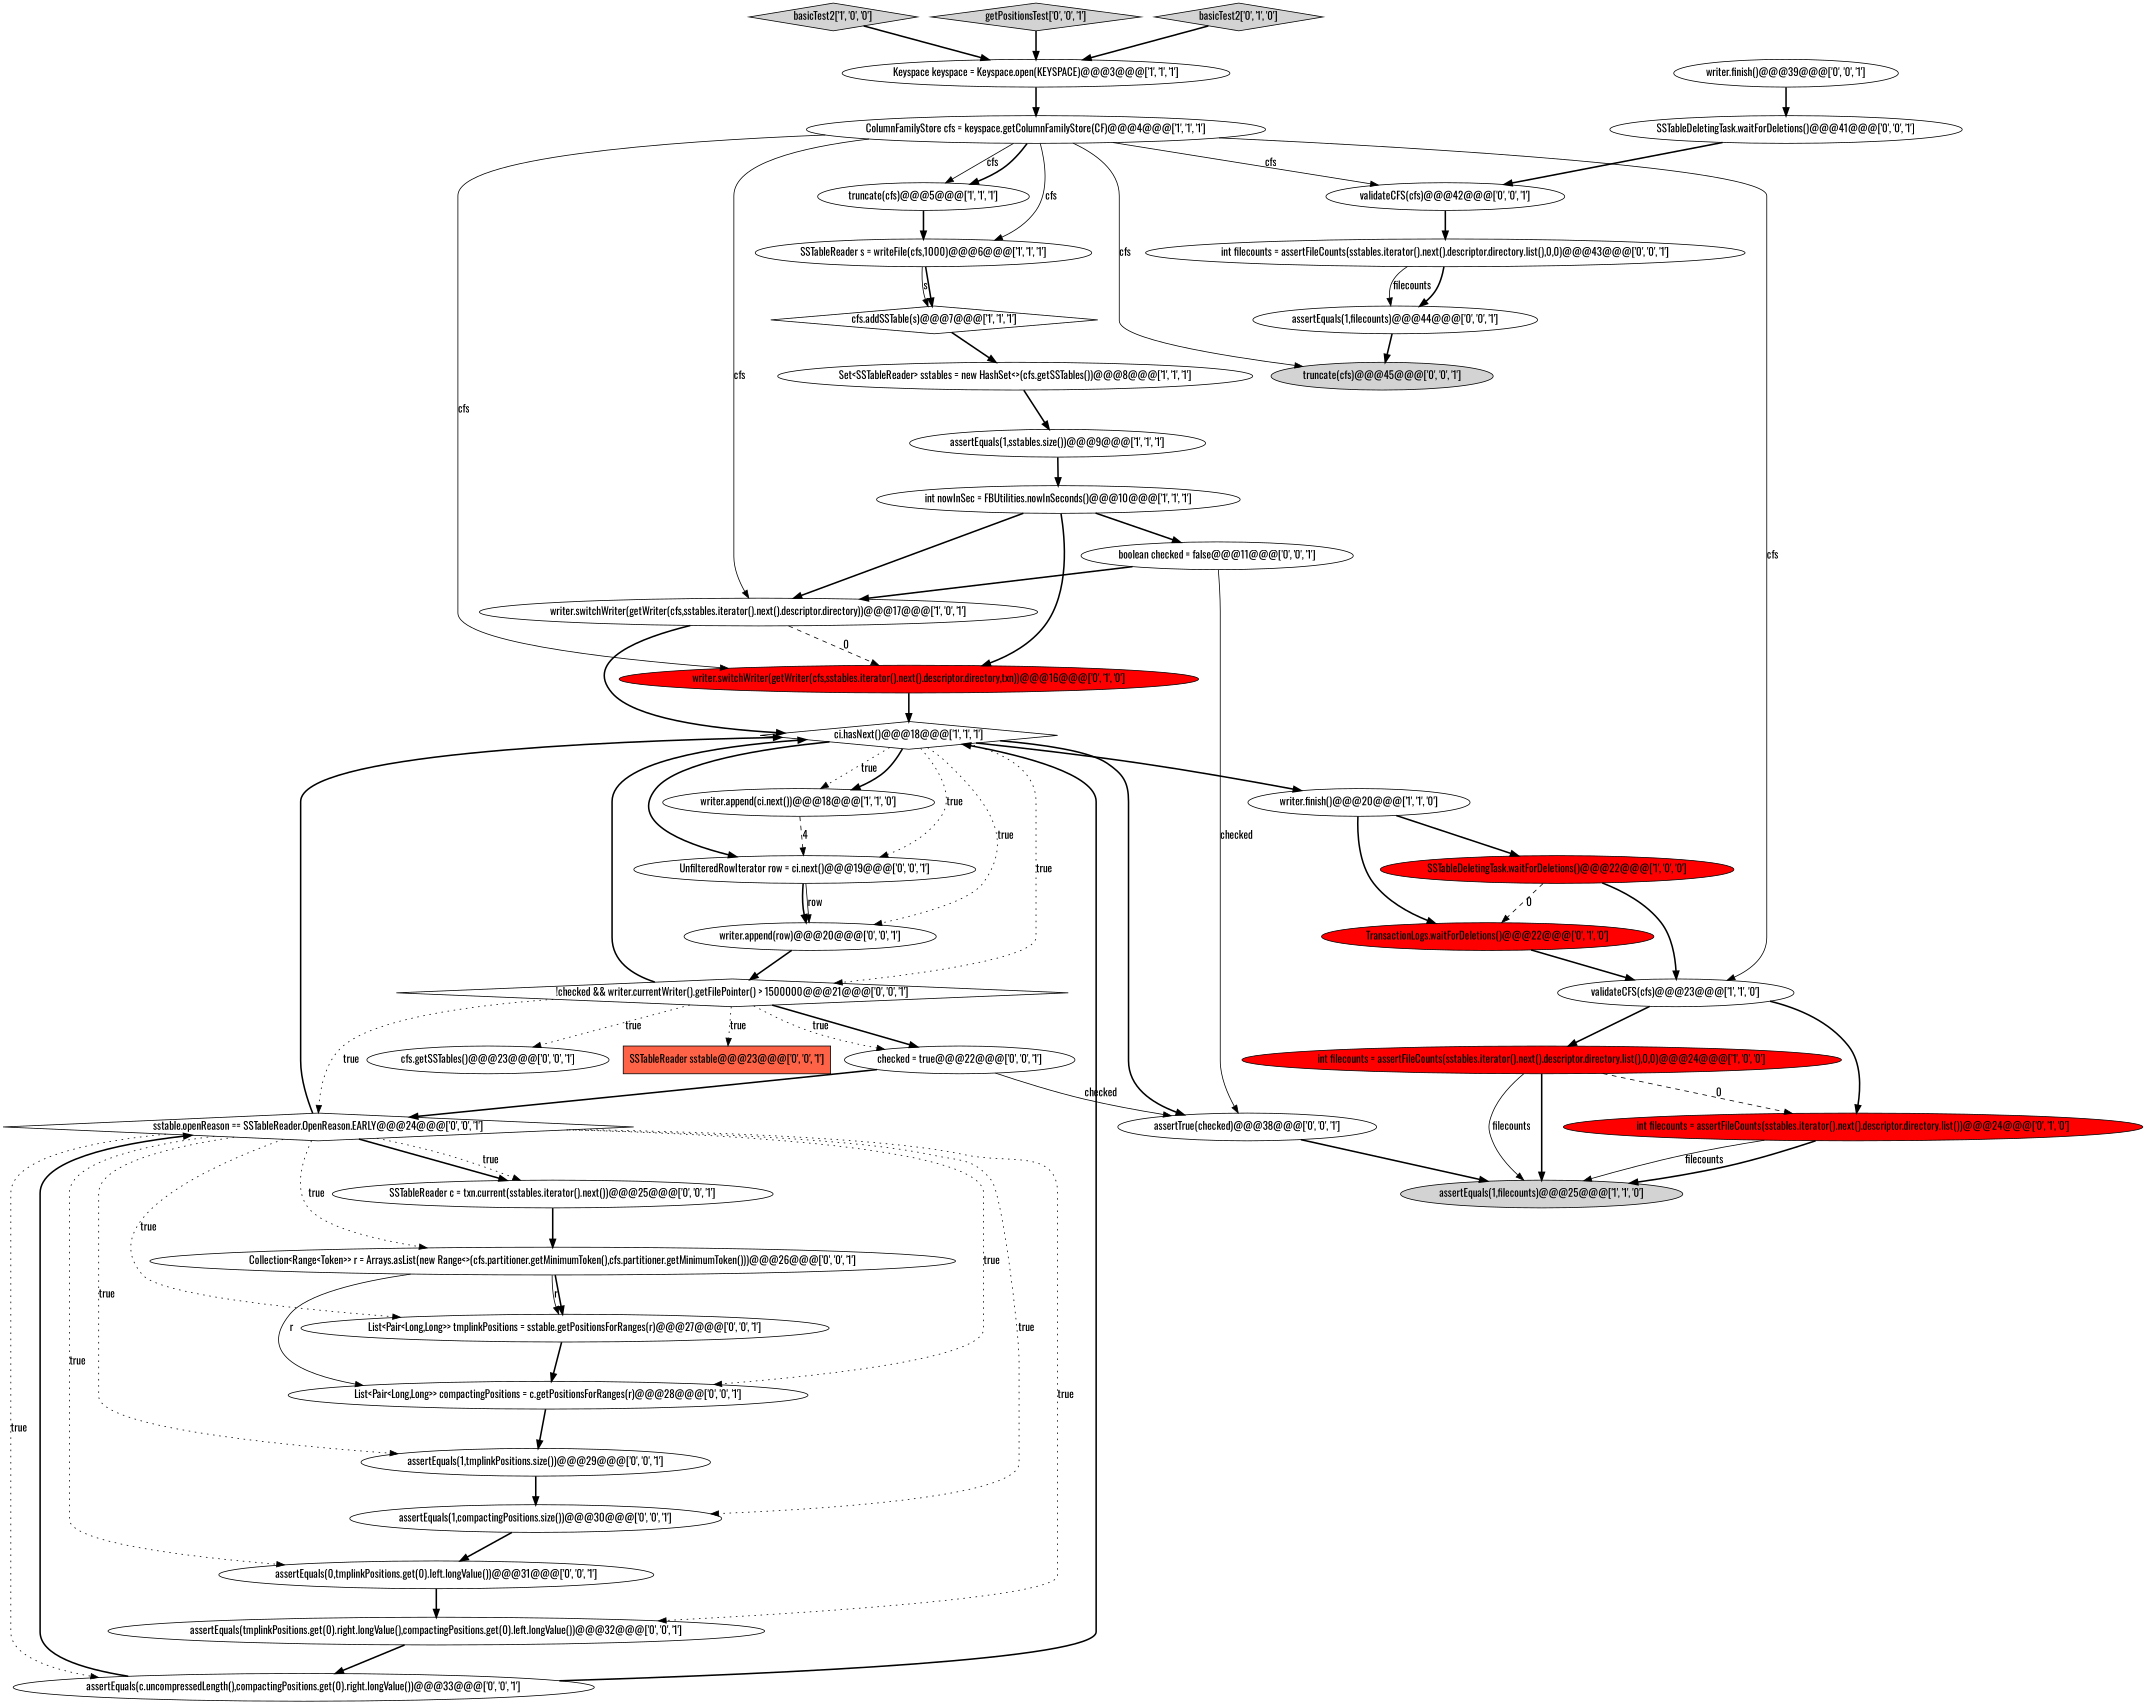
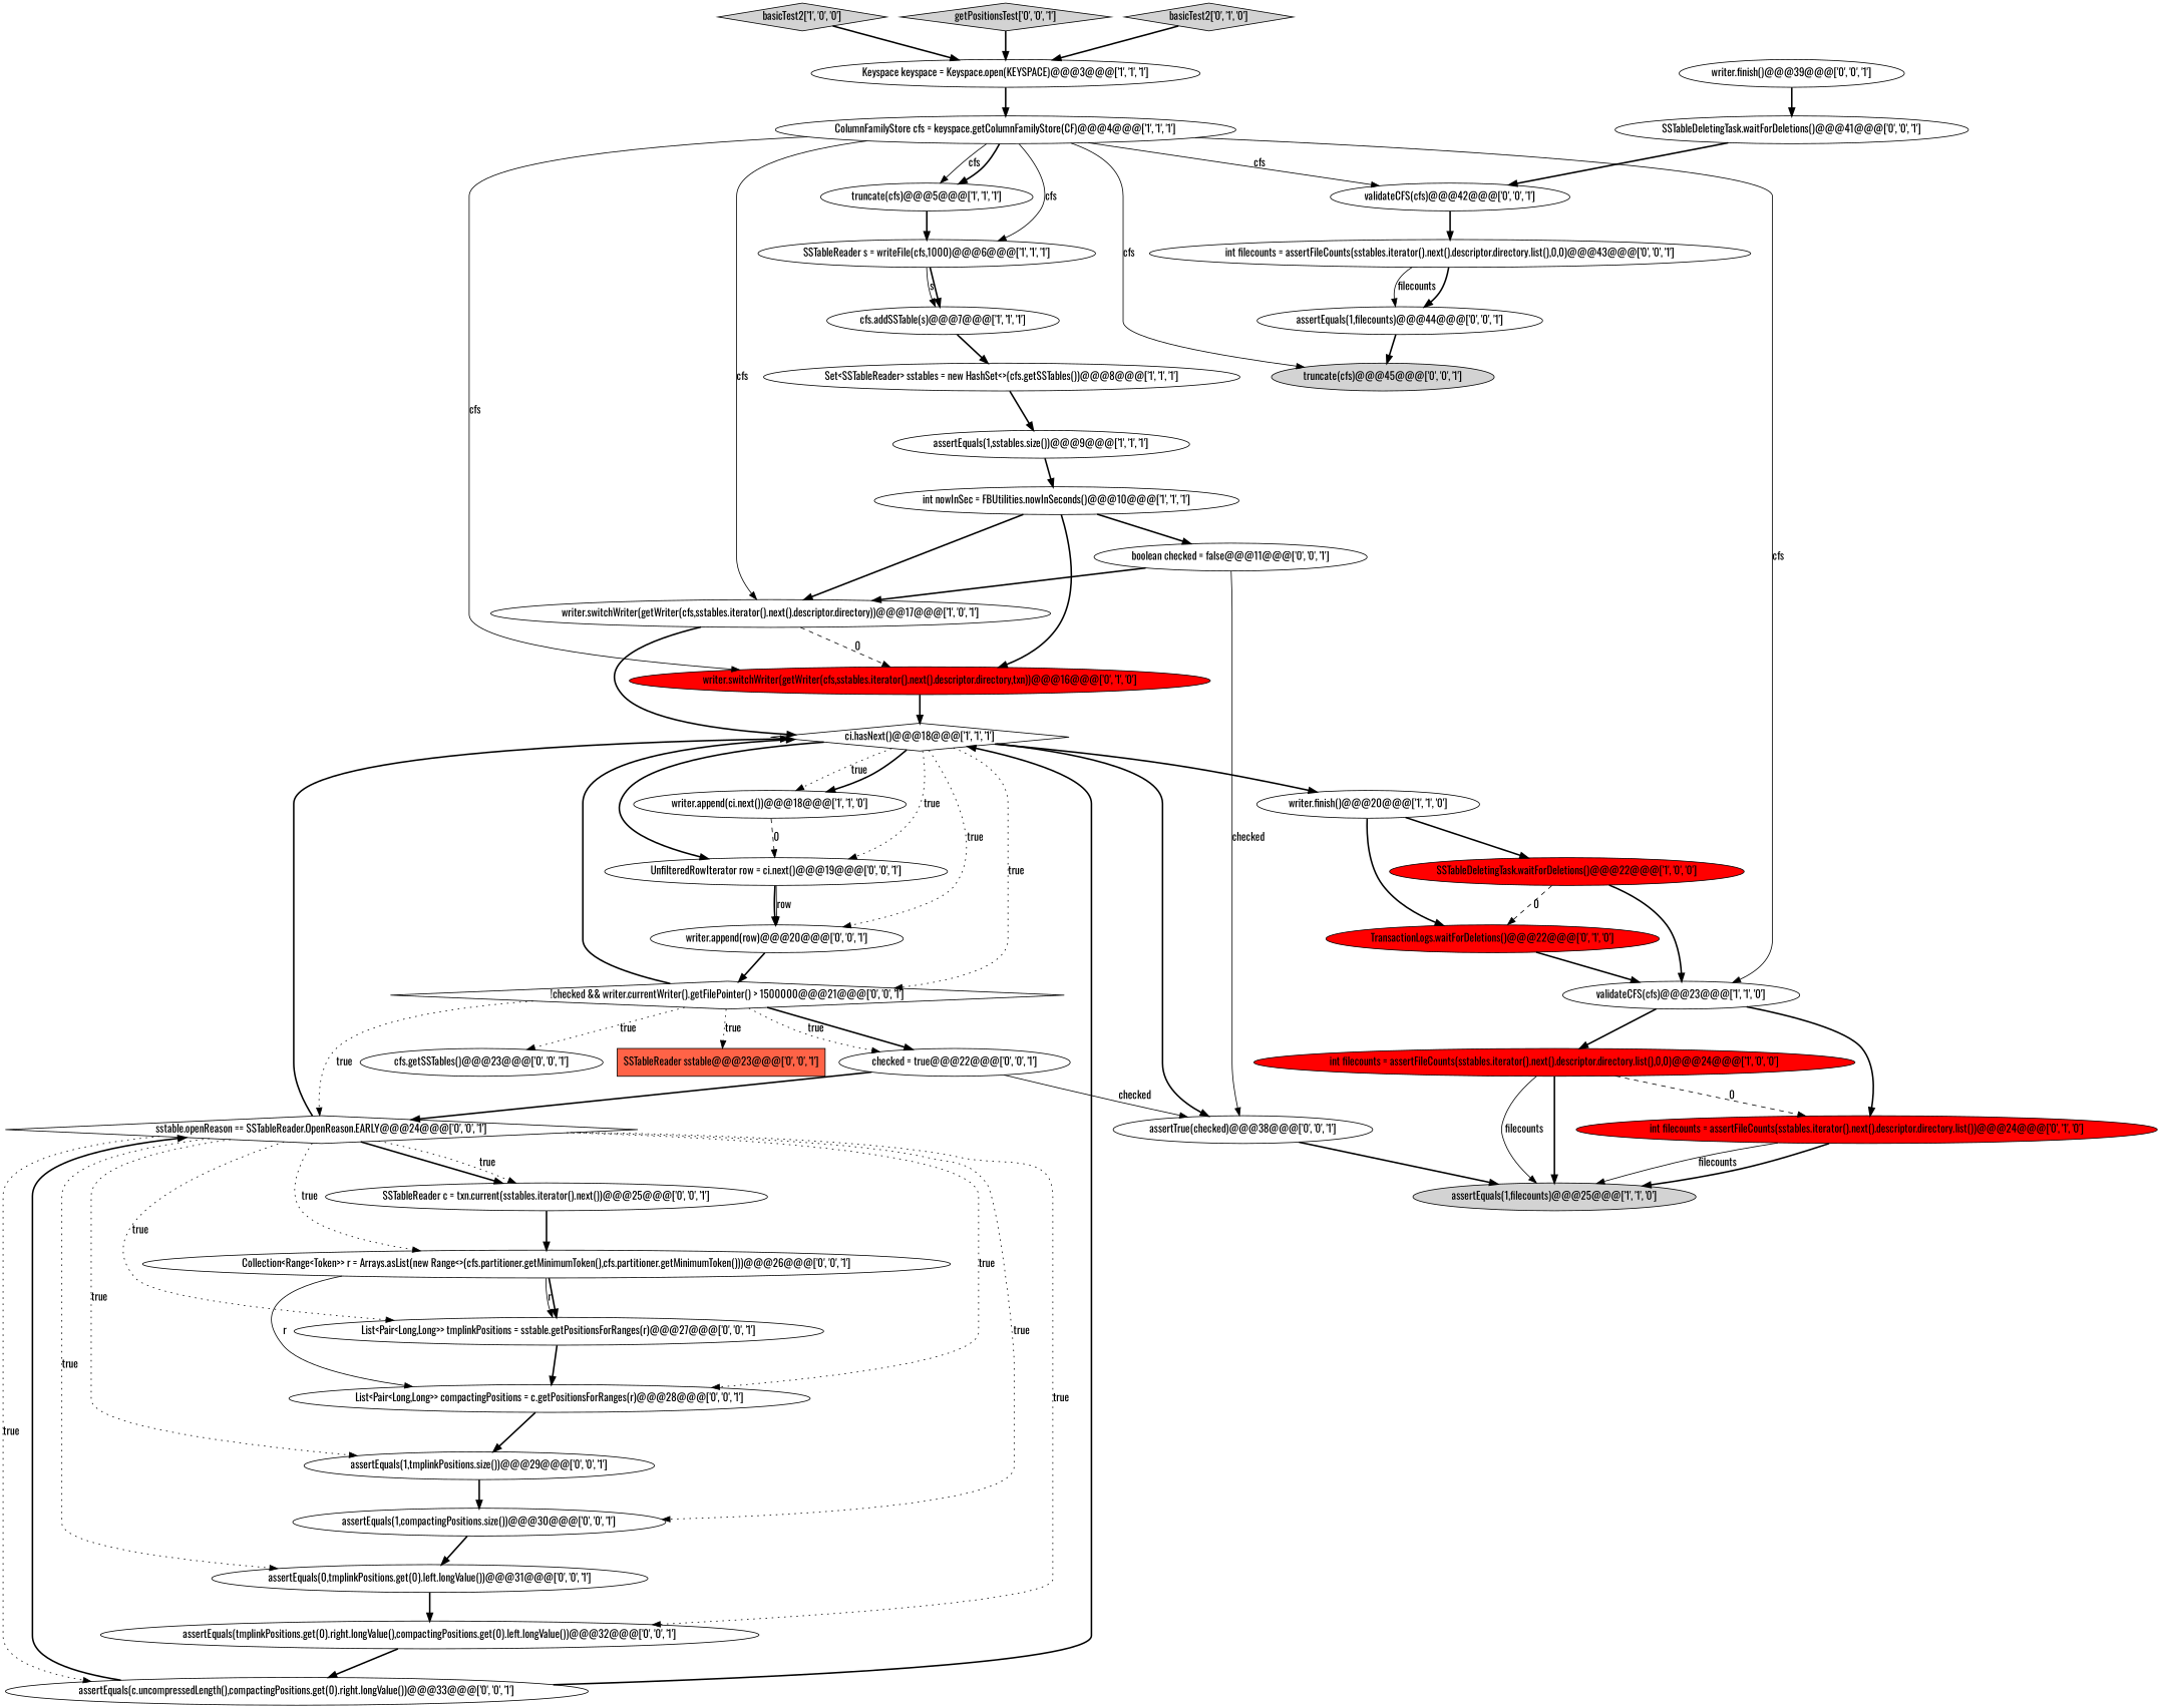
  digraph {
    fontname=Oswald
    node [fillcolor=white fontname=Oswald shape=ellipse style=filled]
    edge [fontname=Oswald style=bold]
    n1 [label="ColumnFamilyStore cfs = keyspace.getColumnFamilyStore(CF)@@@4@@@['1', '1', '1']"]
    n2 [label="truncate(cfs)@@@5@@@['1', '1', '1']"]
    n3 [fillcolor=red label="writer.switchWriter(getWriter(cfs,sstables.iterator().next().descriptor.directory,txn))@@@16@@@['0', '1', '0']"]
    n4 [label="validateCFS(cfs)@@@42@@@['0', '0', '1']"]
    n5 [label="SSTableReader s = writeFile(cfs,1000)@@@6@@@['1', '1', '1']"]
    n6 [label="validateCFS(cfs)@@@23@@@['1', '1', '0']"]
    n7 [fillcolor=lightgray label="truncate(cfs)@@@45@@@['0', '0', '1']"]
    n8 [label="writer.switchWriter(getWriter(cfs,sstables.iterator().next().descriptor.directory))@@@17@@@['1', '0', '1']"]
    n9 [label="ci.hasNext()@@@18@@@['1', '1', '1']" shape=diamond]
    n10 [label="int filecounts = assertFileCounts(sstables.iterator().next().descriptor.directory.list(),0,0)@@@43@@@['0', '0', '1']"]
-   n11 [label="cfs.addSSTable(s)@@@7@@@['1', '1', '1']" shape=diamond]
+   n11 [label="cfs.addSSTable(s)@@@7@@@['1', '1', '1']"]
    n12 [fillcolor=red label="int filecounts = assertFileCounts(sstables.iterator().next().descriptor.directory.list(),0,0)@@@24@@@['1', '0', '0']"]
    n13 [fillcolor=red label="int filecounts = assertFileCounts(sstables.iterator().next().descriptor.directory.list())@@@24@@@['0', '1', '0']"]
    n14 [fillcolor=lightgray label="basicTest2['1', '0', '0']" shape=diamond]
    n15 [label="Keyspace keyspace = Keyspace.open(KEYSPACE)@@@3@@@['1', '1', '1']"]
    n16 [fillcolor=lightgray label="assertEquals(1,filecounts)@@@25@@@['1', '1', '0']"]
    n17 [label="cfs.getSSTables()@@@23@@@['0', '0', '1']"]
    n18 [label="UnfilteredRowIterator row = ci.next()@@@19@@@['0', '0', '1']"]
    n19 [label="writer.append(row)@@@20@@@['0', '0', '1']"]
    n20 [label="!checked && writer.currentWriter().getFilePointer() > 1500000@@@21@@@['0', '0', '1']" shape=diamond]
    n21 [label="writer.finish()@@@20@@@['1', '1', '0']"]
    n22 [label="assertTrue(checked)@@@38@@@['0', '0', '1']"]
    n23 [label="writer.append(ci.next())@@@18@@@['1', '1', '0']"]
    n24 [label="assertEquals(c.uncompressedLength(),compactingPositions.get(0).right.longValue())@@@33@@@['0', '0', '1']"]
    n25 [label="sstable.openReason == SSTableReader.OpenReason.EARLY@@@24@@@['0', '0', '1']" shape=diamond]
    n26 [label="SSTableReader c = txn.current(sstables.iterator().next())@@@25@@@['0', '0', '1']"]
    n27 [label="Collection<Range<Token>> r = Arrays.asList(new Range<>(cfs.partitioner.getMinimumToken(),cfs.partitioner.getMinimumToken()))@@@26@@@['0', '0', '1']"]
    n28 [label="List<Pair<Long,Long>> tmplinkPositions = sstable.getPositionsForRanges(r)@@@27@@@['0', '0', '1']"]
    n29 [label="List<Pair<Long,Long>> compactingPositions = c.getPositionsForRanges(r)@@@28@@@['0', '0', '1']"]
    n30 [label="assertEquals(1,tmplinkPositions.size())@@@29@@@['0', '0', '1']"]
    n31 [label="assertEquals(1,compactingPositions.size())@@@30@@@['0', '0', '1']"]
    n32 [label="assertEquals(0,tmplinkPositions.get(0).left.longValue())@@@31@@@['0', '0', '1']"]
    n33 [label="assertEquals(tmplinkPositions.get(0).right.longValue(),compactingPositions.get(0).left.longValue())@@@32@@@['0', '0', '1']"]
    n34 [label="assertEquals(1,filecounts)@@@44@@@['0', '0', '1']"]
    n35 [fillcolor=red label="TransactionLogs.waitForDeletions()@@@22@@@['0', '1', '0']"]
    n36 [label="Set<SSTableReader> sstables = new HashSet<>(cfs.getSSTables())@@@8@@@['1', '1', '1']"]
    n37 [label="checked = true@@@22@@@['0', '0', '1']"]
    n38 [fillcolor=tomato label="SSTableReader sstable@@@23@@@['0', '0', '1']" shape=box]
    n39 [fillcolor=lightgray label="getPositionsTest['0', '0', '1']" shape=diamond]
    n40 [fillcolor=red label="SSTableDeletingTask.waitForDeletions()@@@22@@@['1', '0', '0']"]
    n41 [label="assertEquals(1,sstables.size())@@@9@@@['1', '1', '1']"]
    n42 [label="writer.finish()@@@39@@@['0', '0', '1']"]
    n43 [label="SSTableDeletingTask.waitForDeletions()@@@41@@@['0', '0', '1']"]
    n44 [label="int nowInSec = FBUtilities.nowInSeconds()@@@10@@@['1', '1', '1']"]
    n45 [label="boolean checked = false@@@11@@@['0', '0', '1']"]
    n46 [fillcolor=lightgray label="basicTest2['0', '1', '0']" shape=diamond]
    n1 -> n2 [label=cfs style=solid]
    n1 -> n2
    n1 -> n3 [label=cfs style=solid]
    n1 -> n4 [label=cfs style=solid]
    n1 -> n5 [label=cfs style=solid]
    n1 -> n6 [label=cfs style=solid]
    n1 -> n7 [label=cfs style=solid]
    n1 -> n8 [label=cfs style=solid]
    n2 -> n5
    n3 -> n9
    n4 -> n10
    n5 -> n11
    n5 -> n11 [label=s style=solid]
    n6 -> n12
    n6 -> n13
    n8 -> n3 [label=0 style=dashed]
    n8 -> n9
    n9 -> n18 [label=true style=dotted]
    n9 -> n18
    n9 -> n19 [label=true style=dotted]
    n9 -> n20 [label=true style=dotted]
    n9 -> n21
    n9 -> n22
    n9 -> n23 [label=true style=dotted]
    n9 -> n23
    n10 -> n34
    n10 -> n34 [label=filecounts style=solid]
    n11 -> n36
    n12 -> n13 [label=0 style=dashed]
    n12 -> n16 [label=filecounts style=solid]
    n12 -> n16
    n13 -> n16
    n13 -> n16 [label=filecounts style=solid]
    n14 -> n15
    n15 -> n1
    n18 -> n19
    n18 -> n19 [label=row style=solid]
    n19 -> n20
    n20 -> n9
    n20 -> n17 [label=true style=dotted]
    n20 -> n25 [label=true style=dotted]
    n20 -> n37
    n20 -> n37 [label=true style=dotted]
    n20 -> n38 [label=true style=dotted]
    n21 -> n35
    n21 -> n40
    n22 -> n16
-   n23 -> n18 [label=4 style=dashed]
+   n23 -> n18 [label=0 style=dashed]
    n24 -> n9
    n24 -> n25
    n25 -> n9
    n25 -> n24 [label=true style=dotted]
    n25 -> n26
    n25 -> n26 [label=true style=dotted]
    n25 -> n27 [label=true style=dotted]
    n25 -> n28 [label=true style=dotted]
    n25 -> n29 [label=true style=dotted]
    n25 -> n30 [label=true style=dotted]
    n25 -> n31 [label=true style=dotted]
    n25 -> n32 [label=true style=dotted]
    n25 -> n33 [label=true style=dotted]
    n26 -> n27
    n27 -> n28 [label=r style=solid]
    n27 -> n28
    n27 -> n29 [label=r style=solid]
    n28 -> n29
    n29 -> n30
    n30 -> n31
    n31 -> n32
    n32 -> n33
    n33 -> n24
    n34 -> n7
    n35 -> n6
    n36 -> n41
    n37 -> n22 [label=checked style=solid]
    n37 -> n25
    n39 -> n15
    n40 -> n6
    n40 -> n35 [label=0 style=dashed]
    n41 -> n44
    n42 -> n43
    n43 -> n4
    n44 -> n3
    n44 -> n8
    n44 -> n45
    n45 -> n8
    n45 -> n22 [label=checked style=solid]
    n46 -> n15
  }
